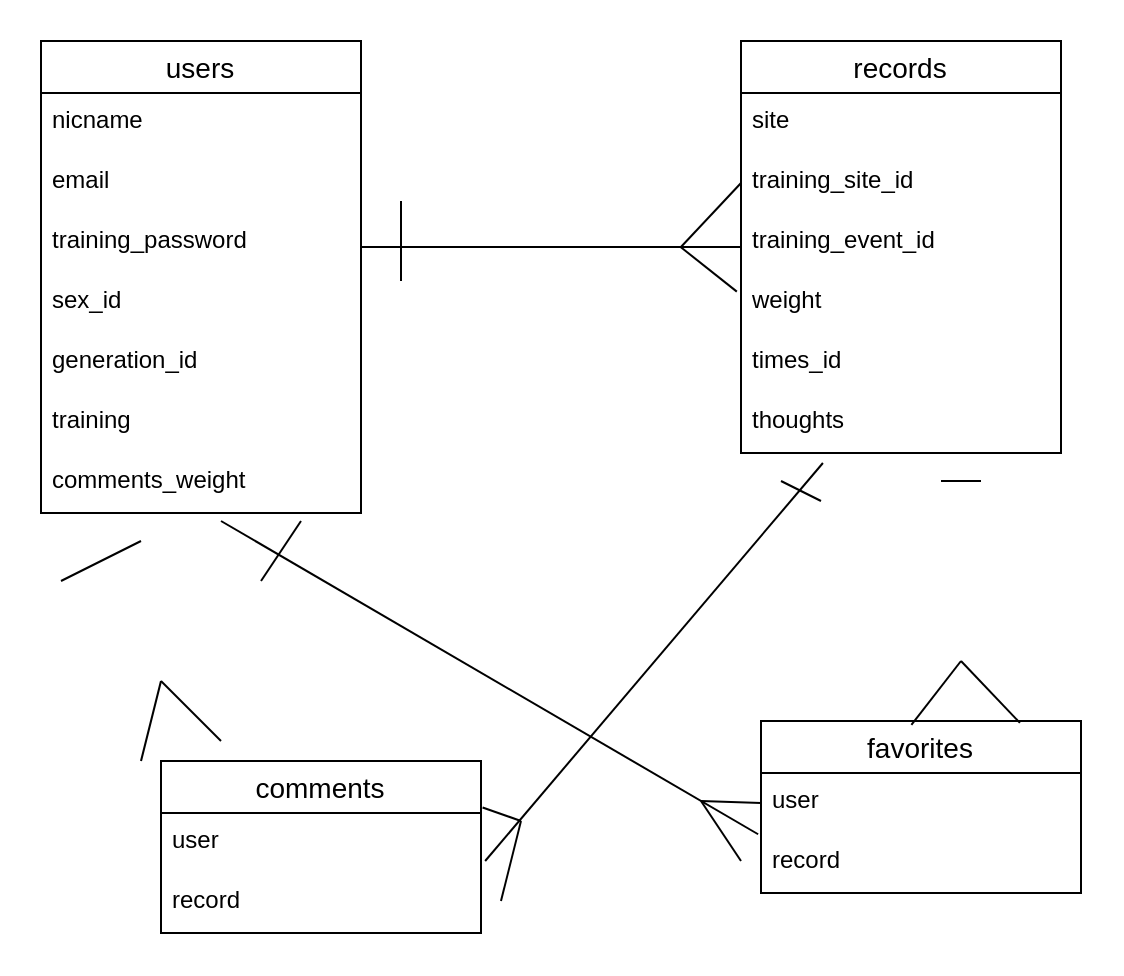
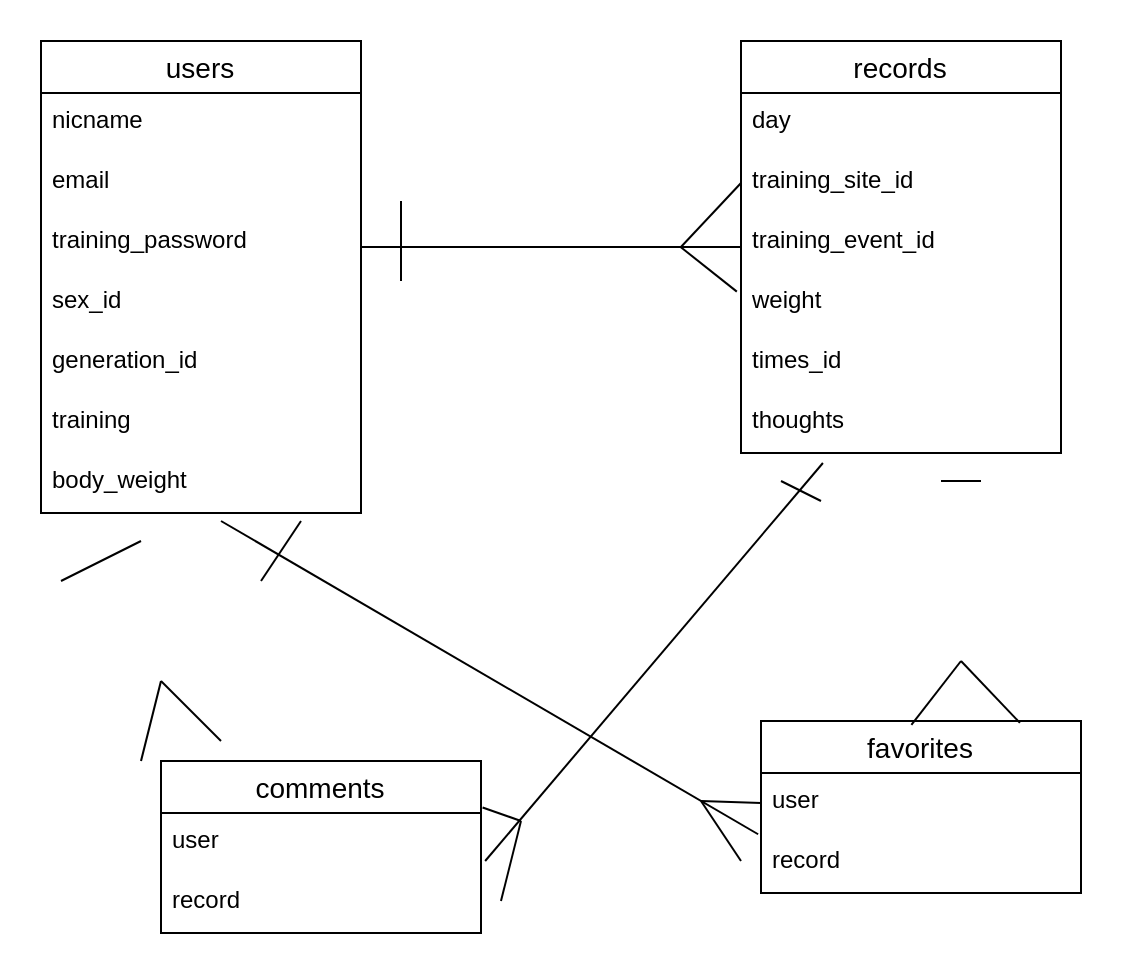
  <mxCell id="0" />
  <mxCell id="1" parent="0" />
  <mxCell id="2" value="users" style="swimlane;fontStyle=0;childLayout=stackLayout;horizontal=1;startSize=26;horizontalStack=0;resizeParent=1;resizeParentMax=0;resizeLast=0;collapsible=1;marginBottom=0;align=center;fontSize=14;" parent="1" vertex="1"><mxGeometry x="20" y="20" width="160" height="236" as="geometry" /></mxCell>
  <mxCell id="3" value="nicname" style="text;strokeColor=none;fillColor=none;spacingLeft=4;spacingRight=4;overflow=hidden;rotatable=0;points=[[0,0.5],[1,0.5]];portConstraint=eastwest;fontSize=12;" parent="2" vertex="1"><mxGeometry y="26" width="160" height="30" as="geometry" /></mxCell>
  <mxCell id="4" value="email" style="text;strokeColor=none;fillColor=none;spacingLeft=4;spacingRight=4;overflow=hidden;rotatable=0;points=[[0,0.5],[1,0.5]];portConstraint=eastwest;fontSize=12;" parent="2" vertex="1"><mxGeometry y="56" width="160" height="30" as="geometry" /></mxCell>
  <mxCell id="5" value="training_password " style="text;strokeColor=none;fillColor=none;spacingLeft=4;spacingRight=4;overflow=hidden;rotatable=0;points=[[0,0.5],[1,0.5]];portConstraint=eastwest;fontSize=12;" parent="2" vertex="1"><mxGeometry y="86" width="160" height="30" as="geometry" /></mxCell>
  <mxCell id="6" value="sex_id  " style="text;strokeColor=none;fillColor=none;spacingLeft=4;spacingRight=4;overflow=hidden;rotatable=0;points=[[0,0.5],[1,0.5]];portConstraint=eastwest;fontSize=12;" parent="2" vertex="1"><mxGeometry y="116" width="160" height="30" as="geometry" /></mxCell>
  <mxCell id="7" value="generation_id" style="text;strokeColor=none;fillColor=none;spacingLeft=4;spacingRight=4;overflow=hidden;rotatable=0;points=[[0,0.5],[1,0.5]];portConstraint=eastwest;fontSize=12;" parent="2" vertex="1"><mxGeometry y="146" width="160" height="30" as="geometry" /></mxCell>
  <mxCell id="8" value="training " style="text;strokeColor=none;fillColor=none;spacingLeft=4;spacingRight=4;overflow=hidden;rotatable=0;points=[[0,0.5],[1,0.5]];portConstraint=eastwest;fontSize=12;" parent="2" vertex="1"><mxGeometry y="176" width="160" height="30" as="geometry" /></mxCell>
- <mxCell id="9" value=" comments_weight  " style="text;strokeColor=none;fillColor=none;spacingLeft=4;spacingRight=4;overflow=hidden;rotatable=0;points=[[0,0.5],[1,0.5]];portConstraint=eastwest;fontSize=12;" parent="2" vertex="1"><mxGeometry y="206" width="160" height="30" as="geometry" /></mxCell>
+ <mxCell id="9" value=" body_weight  " style="text;strokeColor=none;fillColor=none;spacingLeft=4;spacingRight=4;overflow=hidden;rotatable=0;points=[[0,0.5],[1,0.5]];portConstraint=eastwest;fontSize=12;" parent="2" vertex="1"><mxGeometry y="206" width="160" height="30" as="geometry" /></mxCell>
  <mxCell id="10" value="records" style="swimlane;fontStyle=0;childLayout=stackLayout;horizontal=1;startSize=26;horizontalStack=0;resizeParent=1;resizeParentMax=0;resizeLast=0;collapsible=1;marginBottom=0;align=center;fontSize=14;" parent="1" vertex="1"><mxGeometry x="370" y="20" width="160" height="206" as="geometry" /></mxCell>
- <mxCell id="11" value="site   " style="text;strokeColor=none;fillColor=none;spacingLeft=4;spacingRight=4;overflow=hidden;rotatable=0;points=[[0,0.5],[1,0.5]];portConstraint=eastwest;fontSize=12;" parent="10" vertex="1"><mxGeometry y="26" width="160" height="30" as="geometry" /></mxCell>
+ <mxCell id="11" value="day   " style="text;strokeColor=none;fillColor=none;spacingLeft=4;spacingRight=4;overflow=hidden;rotatable=0;points=[[0,0.5],[1,0.5]];portConstraint=eastwest;fontSize=12;" parent="10" vertex="1"><mxGeometry y="26" width="160" height="30" as="geometry" /></mxCell>
  <mxCell id="12" value="training_site_id" style="text;strokeColor=none;fillColor=none;spacingLeft=4;spacingRight=4;overflow=hidden;rotatable=0;points=[[0,0.5],[1,0.5]];portConstraint=eastwest;fontSize=12;" parent="10" vertex="1"><mxGeometry y="56" width="160" height="30" as="geometry" /></mxCell>
  <mxCell id="13" value="training_event_id " style="text;strokeColor=none;fillColor=none;spacingLeft=4;spacingRight=4;overflow=hidden;rotatable=0;points=[[0,0.5],[1,0.5]];portConstraint=eastwest;fontSize=12;" parent="10" vertex="1"><mxGeometry y="86" width="160" height="30" as="geometry" /></mxCell>
  <mxCell id="14" value="weight " style="text;strokeColor=none;fillColor=none;spacingLeft=4;spacingRight=4;overflow=hidden;rotatable=0;points=[[0,0.5],[1,0.5]];portConstraint=eastwest;fontSize=12;" parent="10" vertex="1"><mxGeometry y="116" width="160" height="30" as="geometry" /></mxCell>
  <mxCell id="15" value="times_id " style="text;strokeColor=none;fillColor=none;spacingLeft=4;spacingRight=4;overflow=hidden;rotatable=0;points=[[0,0.5],[1,0.5]];portConstraint=eastwest;fontSize=12;" parent="10" vertex="1"><mxGeometry y="146" width="160" height="30" as="geometry" /></mxCell>
  <mxCell id="16" value="thoughts" style="text;strokeColor=none;fillColor=none;spacingLeft=4;spacingRight=4;overflow=hidden;rotatable=0;points=[[0,0.5],[1,0.5]];portConstraint=eastwest;fontSize=12;" parent="10" vertex="1"><mxGeometry y="176" width="160" height="30" as="geometry" /></mxCell>
  <mxCell id="17" value="favorites" style="swimlane;fontStyle=0;childLayout=stackLayout;horizontal=1;startSize=26;horizontalStack=0;resizeParent=1;resizeParentMax=0;resizeLast=0;collapsible=1;marginBottom=0;align=center;fontSize=14;" parent="1" vertex="1"><mxGeometry x="380" y="360" width="160" height="86" as="geometry" /></mxCell>
  <mxCell id="18" value="user " style="text;strokeColor=none;fillColor=none;spacingLeft=4;spacingRight=4;overflow=hidden;rotatable=0;points=[[0,0.5],[1,0.5]];portConstraint=eastwest;fontSize=12;" parent="17" vertex="1"><mxGeometry y="26" width="160" height="30" as="geometry" /></mxCell>
  <mxCell id="19" value="record     " style="text;strokeColor=none;fillColor=none;spacingLeft=4;spacingRight=4;overflow=hidden;rotatable=0;points=[[0,0.5],[1,0.5]];portConstraint=eastwest;fontSize=12;" parent="17" vertex="1"><mxGeometry y="56" width="160" height="30" as="geometry" /></mxCell>
  <mxCell id="20" value="" style="line;strokeWidth=1;rotatable=0;dashed=0;labelPosition=right;align=left;verticalAlign=middle;spacingTop=0;spacingLeft=6;points=[];portConstraint=eastwest;" parent="1" vertex="1"><mxGeometry x="180" y="118" width="190" height="10" as="geometry" /></mxCell>
  <mxCell id="21" value="" style="endArrow=none;html=1;rounded=0;" parent="1" edge="1"><mxGeometry relative="1" as="geometry"><mxPoint x="200" y="140" as="sourcePoint" /><mxPoint x="200" y="100" as="targetPoint" /></mxGeometry></mxCell>
  <mxCell id="22" value="" style="endArrow=none;html=1;rounded=0;entryX=0;entryY=0.5;entryDx=0;entryDy=0;exitX=0.842;exitY=0.5;exitDx=0;exitDy=0;exitPerimeter=0;" parent="1" source="20" target="12" edge="1"><mxGeometry relative="1" as="geometry"><mxPoint x="310" y="170" as="sourcePoint" /><mxPoint x="400" y="160" as="targetPoint" /></mxGeometry></mxCell>
  <mxCell id="23" value="" style="endArrow=none;html=1;rounded=0;exitX=0.841;exitY=0.5;exitDx=0;exitDy=0;exitPerimeter=0;entryX=-0.013;entryY=0.31;entryDx=0;entryDy=0;entryPerimeter=0;" parent="1" source="20" target="14" edge="1"><mxGeometry relative="1" as="geometry"><mxPoint x="260" y="160" as="sourcePoint" /><mxPoint x="420" y="160" as="targetPoint" /></mxGeometry></mxCell>
  <mxCell id="24" value="" style="endArrow=none;html=1;rounded=0;" parent="1" edge="1"><mxGeometry relative="1" as="geometry"><mxPoint x="470" y="240" as="sourcePoint" /><mxPoint x="490" y="240" as="targetPoint" /></mxGeometry></mxCell>
  <mxCell id="25" value="" style="endArrow=none;html=1;rounded=0;exitX=0.47;exitY=0.022;exitDx=0;exitDy=0;exitPerimeter=0;" parent="1" source="17" edge="1"><mxGeometry relative="1" as="geometry"><mxPoint x="370" y="260" as="sourcePoint" /><mxPoint x="480" y="330" as="targetPoint" /></mxGeometry></mxCell>
  <mxCell id="26" value="" style="endArrow=none;html=1;rounded=0;entryX=0.809;entryY=0.011;entryDx=0;entryDy=0;entryPerimeter=0;" parent="1" target="17" edge="1"><mxGeometry relative="1" as="geometry"><mxPoint x="480" y="330" as="sourcePoint" /><mxPoint x="580" y="320" as="targetPoint" /></mxGeometry></mxCell>
  <mxCell id="27" value="" style="endArrow=none;html=1;rounded=0;entryX=-0.009;entryY=0.021;entryDx=0;entryDy=0;entryPerimeter=0;" parent="1" target="19" edge="1"><mxGeometry relative="1" as="geometry"><mxPoint x="110" y="260" as="sourcePoint" /><mxPoint x="310" y="330" as="targetPoint" /></mxGeometry></mxCell>
  <mxCell id="28" value="" style="endArrow=none;html=1;rounded=0;" parent="1" edge="1"><mxGeometry relative="1" as="geometry"><mxPoint x="130" y="290" as="sourcePoint" /><mxPoint x="150" y="260" as="targetPoint" /></mxGeometry></mxCell>
  <mxCell id="29" value="" style="endArrow=none;html=1;rounded=0;" parent="1" edge="1"><mxGeometry relative="1" as="geometry"><mxPoint x="350" y="400" as="sourcePoint" /><mxPoint x="370" y="430" as="targetPoint" /></mxGeometry></mxCell>
  <mxCell id="30" value="" style="endArrow=none;html=1;rounded=0;entryX=0;entryY=0.5;entryDx=0;entryDy=0;" parent="1" target="18" edge="1"><mxGeometry relative="1" as="geometry"><mxPoint x="350" y="400" as="sourcePoint" /><mxPoint x="450" y="450" as="targetPoint" /></mxGeometry></mxCell>
  <mxCell id="31" value="comments" style="swimlane;fontStyle=0;childLayout=stackLayout;horizontal=1;startSize=26;horizontalStack=0;resizeParent=1;resizeParentMax=0;resizeLast=0;collapsible=1;marginBottom=0;align=center;fontSize=14;" vertex="1" parent="1"><mxGeometry x="80" y="380" width="160" height="86" as="geometry" /></mxCell>
  <mxCell id="32" value="user" style="text;strokeColor=none;fillColor=none;spacingLeft=4;spacingRight=4;overflow=hidden;rotatable=0;points=[[0,0.5],[1,0.5]];portConstraint=eastwest;fontSize=12;" vertex="1" parent="31"><mxGeometry y="26" width="160" height="30" as="geometry" /></mxCell>
  <mxCell id="33" value="record" style="text;strokeColor=none;fillColor=none;spacingLeft=4;spacingRight=4;overflow=hidden;rotatable=0;points=[[0,0.5],[1,0.5]];portConstraint=eastwest;fontSize=12;" vertex="1" parent="31"><mxGeometry y="56" width="160" height="30" as="geometry" /></mxCell>
  <mxCell id="34" value="" style="endArrow=none;html=1;entryX=0.256;entryY=1.167;entryDx=0;entryDy=0;entryPerimeter=0;exitX=1.013;exitY=0.8;exitDx=0;exitDy=0;exitPerimeter=0;" edge="1" parent="1" source="32" target="16"><mxGeometry width="50" height="50" relative="1" as="geometry"><mxPoint x="250" y="433" as="sourcePoint" /><mxPoint x="250" y="373" as="targetPoint" /><Array as="points" /></mxGeometry></mxCell>
  <mxCell id="35" value="" style="endArrow=none;html=1;" edge="1" parent="1"><mxGeometry width="50" height="50" relative="1" as="geometry"><mxPoint x="30" y="290" as="sourcePoint" /><mxPoint x="70" y="270" as="targetPoint" /></mxGeometry></mxCell>
  <mxCell id="36" value="" style="endArrow=none;html=1;" edge="1" parent="1"><mxGeometry width="50" height="50" relative="1" as="geometry"><mxPoint x="70" y="380" as="sourcePoint" /><mxPoint x="80" y="340" as="targetPoint" /></mxGeometry></mxCell>
  <mxCell id="37" value="" style="endArrow=none;html=1;" edge="1" parent="1"><mxGeometry width="50" height="50" relative="1" as="geometry"><mxPoint x="390" y="240" as="sourcePoint" /><mxPoint x="410" y="250" as="targetPoint" /></mxGeometry></mxCell>
  <mxCell id="38" value="" style="endArrow=none;html=1;entryX=1.005;entryY=-0.092;entryDx=0;entryDy=0;entryPerimeter=0;" edge="1" parent="1" target="32"><mxGeometry width="50" height="50" relative="1" as="geometry"><mxPoint x="260" y="410" as="sourcePoint" /><mxPoint x="250" y="413" as="targetPoint" /></mxGeometry></mxCell>
  <mxCell id="39" value="" style="endArrow=none;html=1;" edge="1" parent="1"><mxGeometry width="50" height="50" relative="1" as="geometry"><mxPoint x="80" y="340" as="sourcePoint" /><mxPoint x="110" y="370" as="targetPoint" /></mxGeometry></mxCell>
  <mxCell id="40" value="" style="endArrow=none;html=1;" edge="1" parent="1"><mxGeometry width="50" height="50" relative="1" as="geometry"><mxPoint x="250" y="450" as="sourcePoint" /><mxPoint x="260" y="410" as="targetPoint" /></mxGeometry></mxCell>
